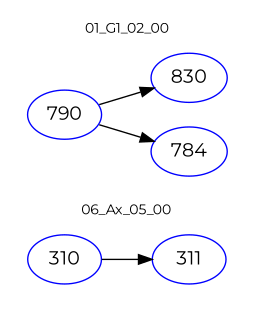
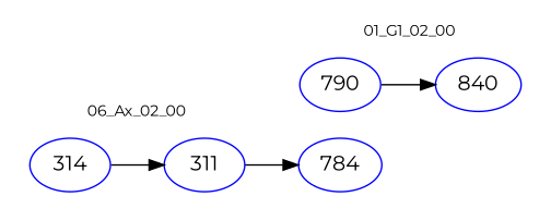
  digraph {
    fontname=Montserrat
    rankdir=LR
    node [color=blue fontname=Montserrat]
    edge [color=black fontname=Montserrat]
-   n1 [label=310]
+   n1 [label=314]
    n2 [label=311]
    n3 [label=790]
    n4 [label=784]
-   n5 [label=830]
+   n5 [label=840]
    subgraph cluster_1 {
      color=white
      fontsize=10
-     label="06_Ax_05_00"
+     label="06_Ax_02_00"
      n1
      n2
    }
    subgraph cluster_2 {
      color=white
      fontsize=10
      label="01_G1_02_00"
      n3
      n4
      n5
    }
    n1 -> n2
-   n3 -> n4
+   n2 -> n4
    n3 -> n5
  }
